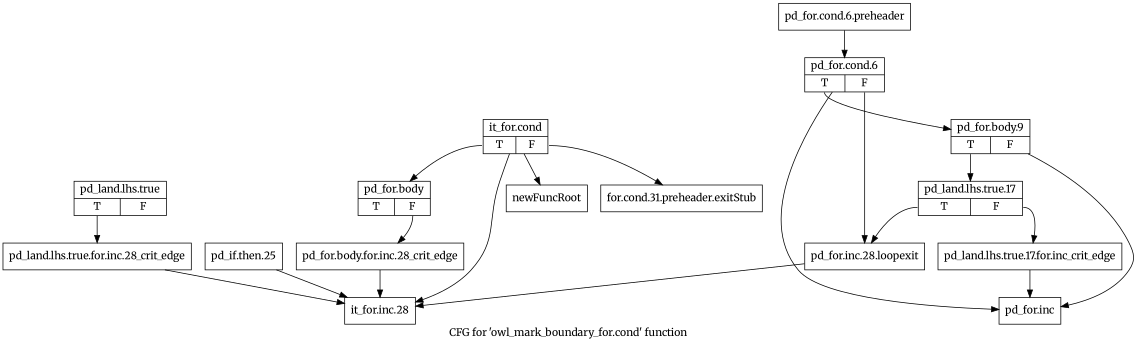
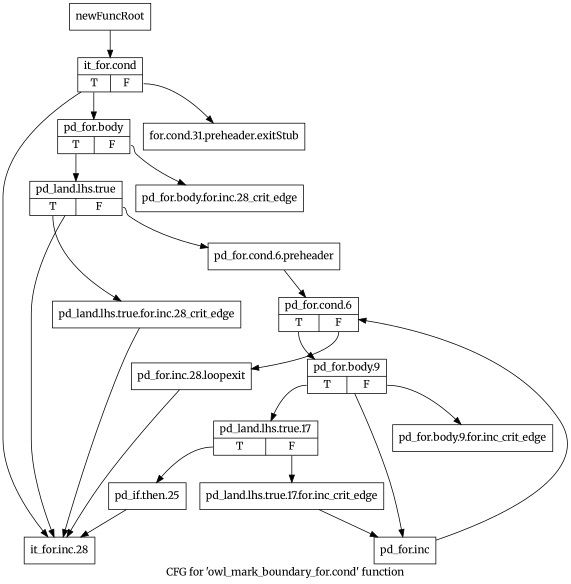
  digraph {
    fontname=Merriweather
    label="CFG for 'owl_mark_boundary_for.cond' function"
    node [fontname=Merriweather shape=record]
    edge [fontname=Merriweather]
    n1 [label="{newFuncRoot}"]
    n2 [label="{it_for.cond|{<s0>T|<s1>F}}"]
    n3 [label="{for.cond.31.preheader.exitStub}"]
    n4 [label="{pd_for.body|{<s0>T|<s1>F}}"]
    n5 [label="{it_for.inc.28}"]
    n6 [label="{pd_land.lhs.true|{<s0>T|<s1>F}}"]
    n7 [label="{pd_for.body.for.inc.28_crit_edge}"]
    n8 [label="{pd_land.lhs.true.for.inc.28_crit_edge}"]
    n9 [label="{pd_for.cond.6.preheader}"]
    n10 [label="{pd_for.cond.6|{<s0>T|<s1>F}}"]
    n11 [label="{pd_for.body.9|{<s0>T|<s1>F}}"]
    n12 [label="{pd_for.inc.28.loopexit}"]
    n13 [label="{pd_land.lhs.true.17|{<s0>T|<s1>F}}"]
+   n14 [label="{pd_for.body.9.for.inc_crit_edge}"]
    n15 [label="{pd_for.inc}"]
    n16 [label="{pd_if.then.25}"]
    n17 [label="{pd_land.lhs.true.17.for.inc_crit_edge}"]
-   n2 -> n1
+   n1 -> n2
    n2 -> n3 [tailport=s1]
    n2 -> n4 [tailport=s0]
    n2 -> n5
+   n4 -> n6 [tailport=s0]
    n4 -> n7 [tailport=s1]
    n6 -> n8 [tailport=s0]
-   n7 -> n5
+   n6 -> n9 [tailport=s1]
+   n6 -> n5
    n8 -> n5
    n9 -> n10
    n10 -> n11 [tailport=s0]
    n10 -> n12 [tailport=s1]
    n11 -> n13 [tailport=s0]
+   n11 -> n14 [tailport=s1]
    n11 -> n15
    n12 -> n5
-   n13 -> n12 [tailport=s0]
+   n13 -> n16 [tailport=s0]
    n13 -> n17 [tailport=s1]
-   n10 -> n15
+   n15 -> n10
    n16 -> n5
    n17 -> n15
  }
